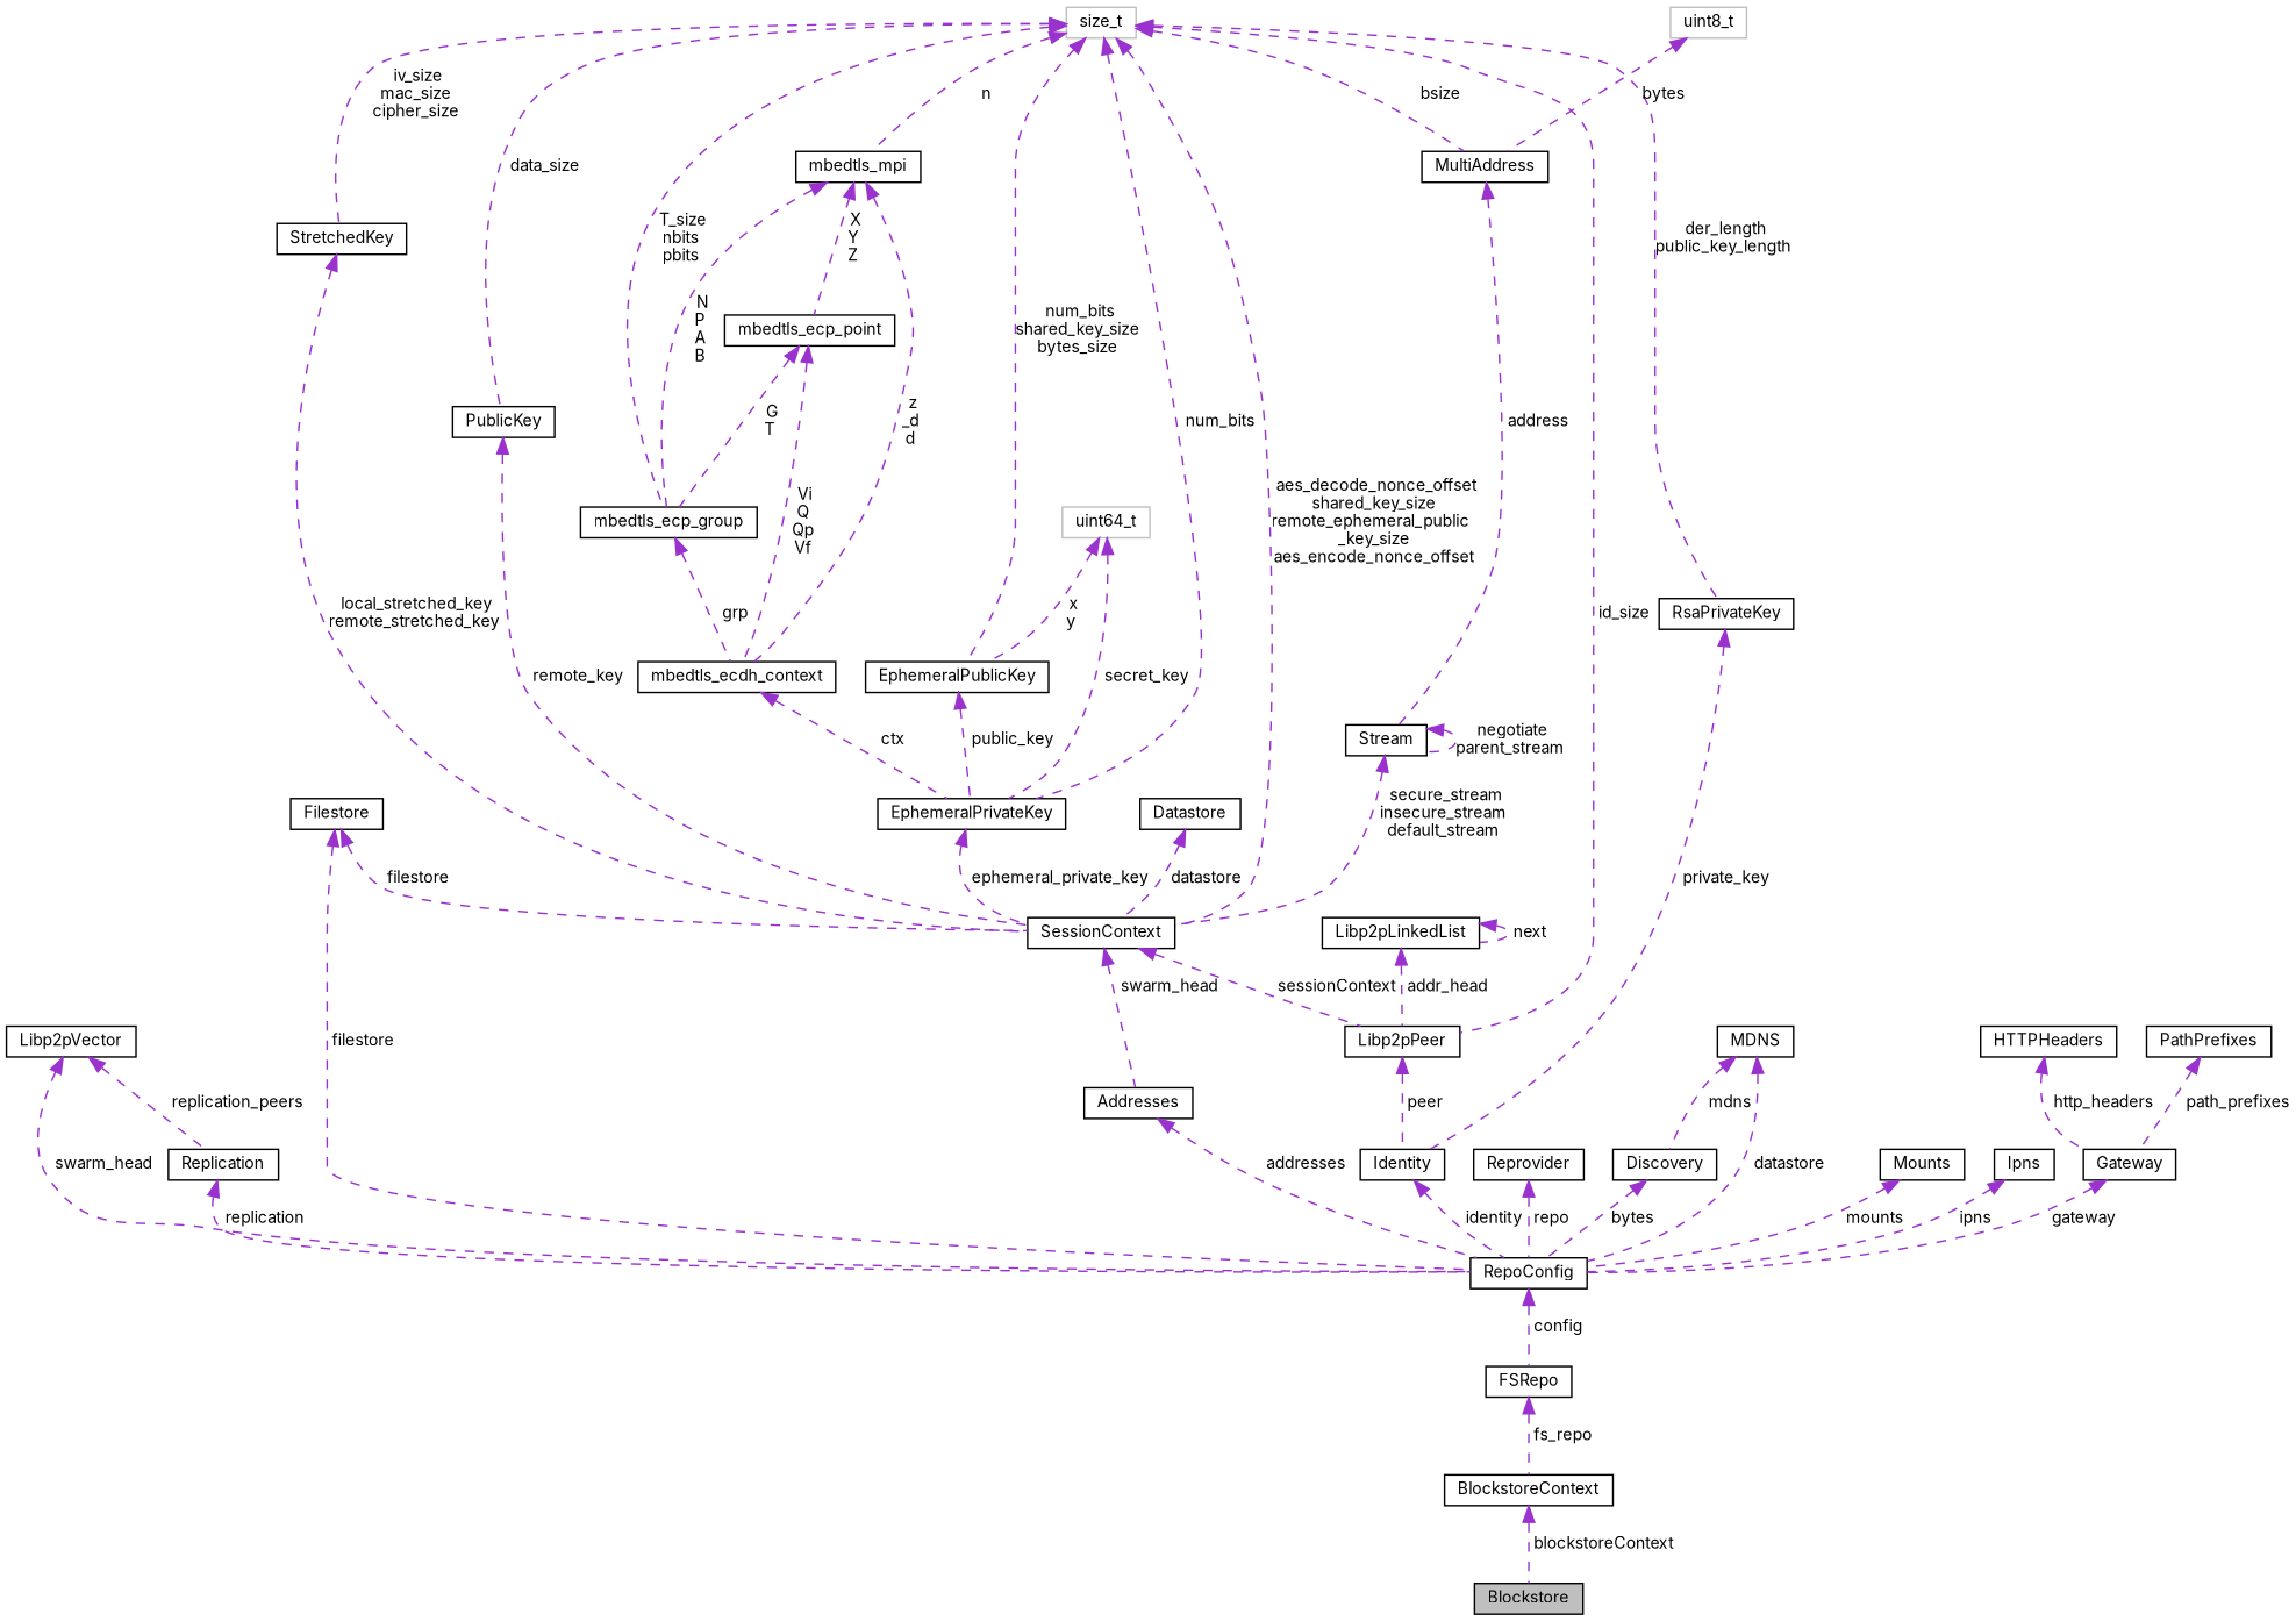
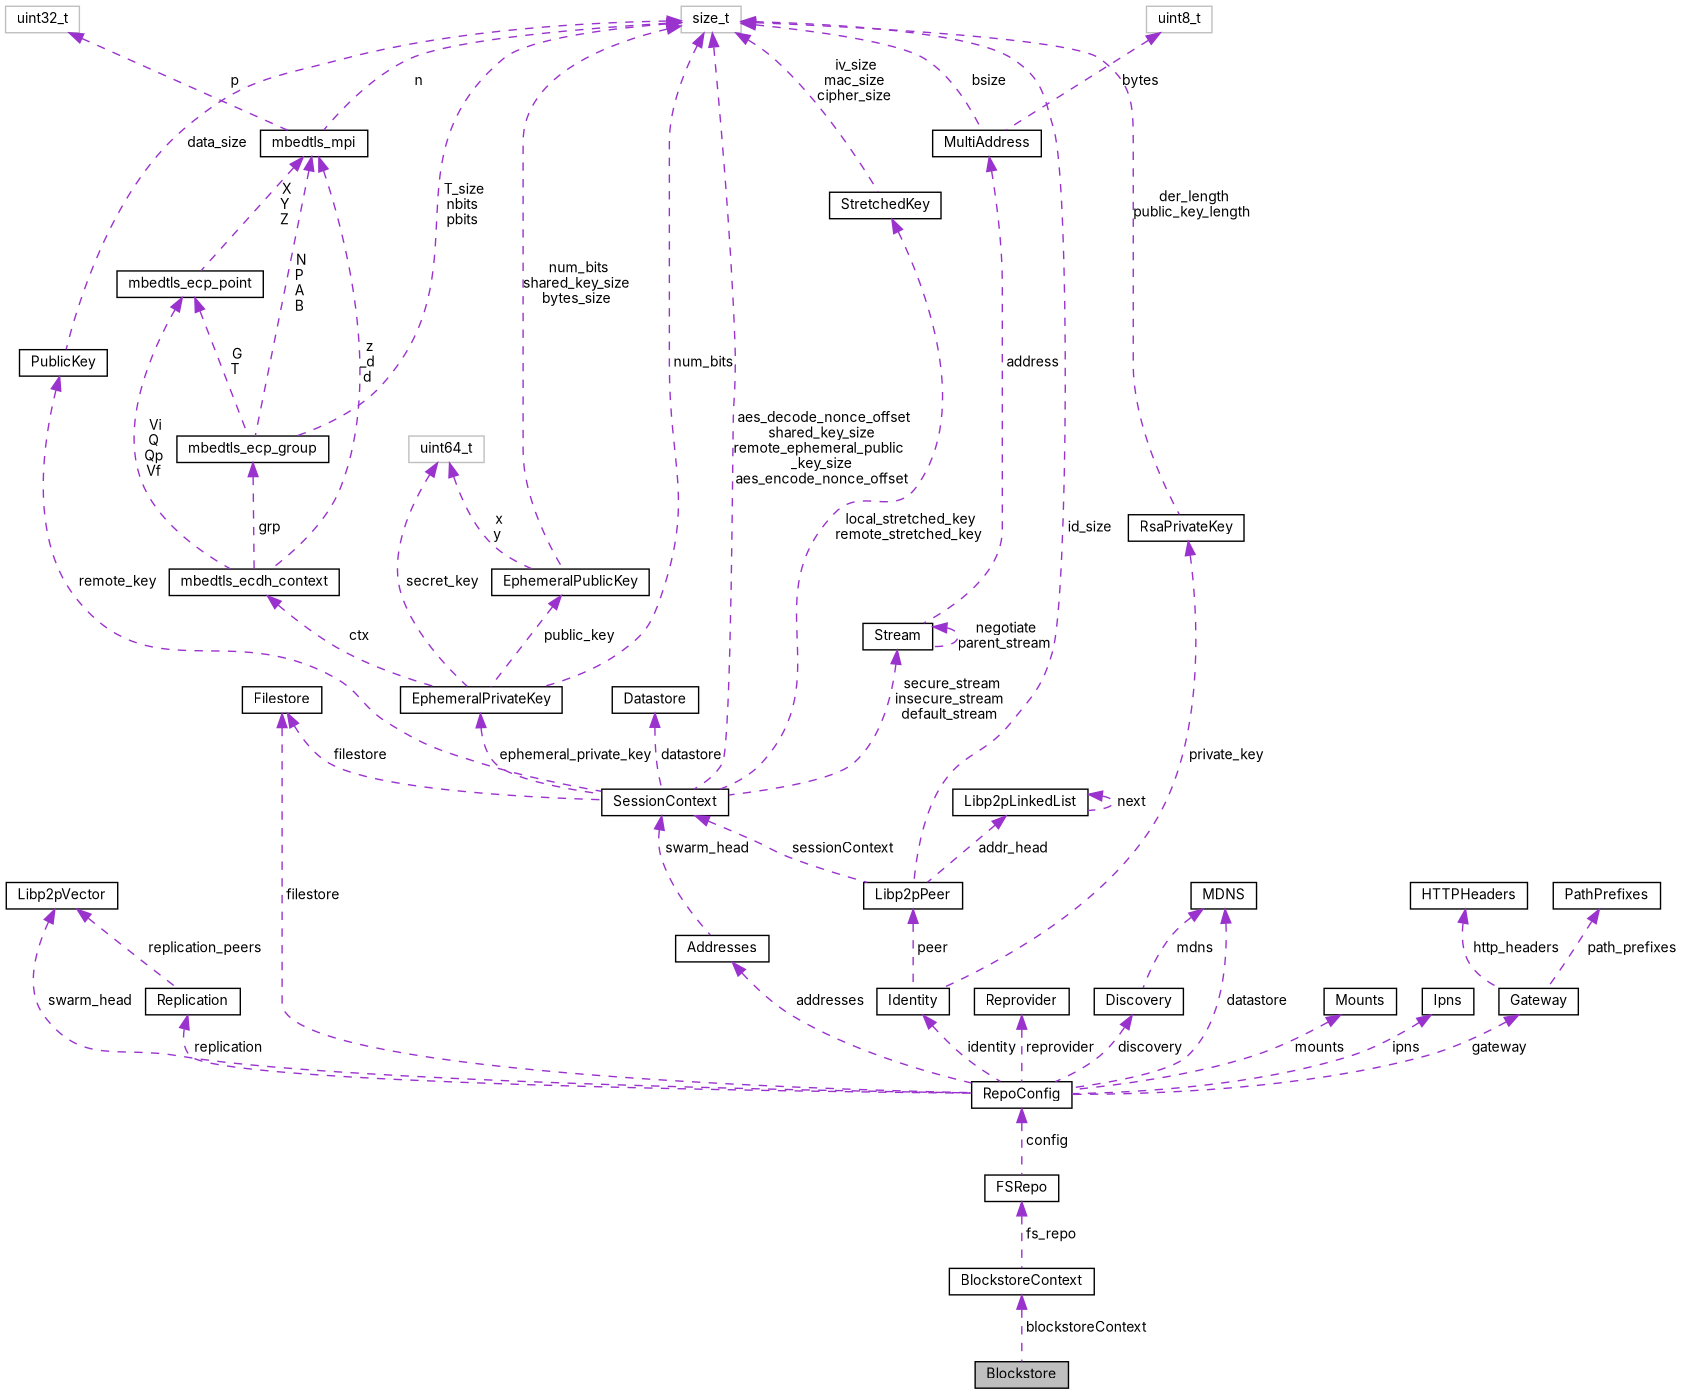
  digraph {
    fontname=Inter
    node [color=black fillcolor=white fontname=Inter fontsize=10 shape=record style=filled]
    edge [color=darkorchid3 dir=back fontname=Inter fontsize=10 labelfontname=Helvetica labelfontsize=10 style=dashed]
    n1 [fillcolor=grey75 fontcolor=black height=0.2 label=Blockstore width=0.4]
    n2 [height=0.2 label=BlockstoreContext width=0.4]
    n3 [height=0.2 label=FSRepo width=0.4]
    n4 [height=0.2 label=RepoConfig width=0.4]
    n5 [height=0.2 label=Libp2pVector width=0.4]
    n6 [height=0.2 label=Replication width=0.4]
    n7 [height=0.2 label=Identity width=0.4]
    n8 [height=0.2 label=Libp2pPeer width=0.4]
    n9 [height=0.2 label=SessionContext width=0.4]
    n10 [height=0.2 label=Addresses width=0.4]
    n11 [height=0.2 label=EphemeralPrivateKey width=0.4]
    n12 [color=grey75 height=0.2 label=uint64_t width=0.4]
    n13 [height=0.2 label=EphemeralPublicKey width=0.4]
    n14 [color=grey75 height=0.2 label=size_t width=0.4]
    n15 [height=0.2 label=mbedtls_ecp_group width=0.4]
    n16 [height=0.2 label=mbedtls_mpi width=0.4]
    n17 [height=0.2 label=StretchedKey width=0.4]
    n18 [height=0.2 label=PublicKey width=0.4]
    n19 [height=0.2 label=MultiAddress width=0.4]
    n20 [height=0.2 label=RsaPrivateKey width=0.4]
    n21 [height=0.2 label=mbedtls_ecdh_context width=0.4]
    n22 [height=0.2 label=mbedtls_ecp_point width=0.4]
    n23 [height=0.2 label=Stream width=0.4]
+   n24 [color=grey75 height=0.2 label=uint32_t width=0.4]
    n25 [height=0.2 label=Filestore width=0.4]
    n26 [height=0.2 label=Datastore width=0.4]
    n27 [color=grey75 height=0.2 label=uint8_t width=0.4]
    n28 [height=0.2 label=Libp2pLinkedList width=0.4]
    n29 [height=0.2 label=Reprovider width=0.4]
    n30 [height=0.2 label=Discovery width=0.4]
    n31 [height=0.2 label=MDNS width=0.4]
    n32 [height=0.2 label=Mounts width=0.4]
    n33 [height=0.2 label=Ipns width=0.4]
    n34 [height=0.2 label=Gateway width=0.4]
    n35 [height=0.2 label=HTTPHeaders width=0.4]
    n36 [height=0.2 label=PathPrefixes width=0.4]
    n2 -> n1 [label=" blockstoreContext"]
    n3 -> n2 [label=" fs_repo"]
    n4 -> n3 [label=" config"]
    n5 -> n4 [label=" swarm_head"]
    n5 -> n6 [label=" replication_peers"]
    n6 -> n4 [label=" replication"]
    n7 -> n4 [label=" identity"]
    n8 -> n7 [label=" peer"]
    n9 -> n8 [label=" sessionContext"]
    n9 -> n10 [label=" swarm_head"]
    n10 -> n4 [label=" addresses"]
    n11 -> n9 [label=" ephemeral_private_key"]
    n12 -> n11 [label=" secret_key"]
    n12 -> n13 [label=" x\ny"]
    n13 -> n11 [label=" public_key"]
    n14 -> n8 [label=" id_size"]
    n14 -> n9 [label=" aes_decode_nonce_offset\nshared_key_size\nremote_ephemeral_public\l_key_size\naes_encode_nonce_offset"]
    n14 -> n11 [label=" num_bits"]
    n14 -> n13 [label=" num_bits\nshared_key_size\nbytes_size"]
    n14 -> n15 [label=" T_size\nnbits\npbits"]
    n14 -> n16 [label=" n"]
    n14 -> n17 [label=" iv_size\nmac_size\ncipher_size"]
    n14 -> n18 [label=" data_size"]
    n14 -> n19 [label=" bsize"]
    n14 -> n20 [label=" der_length\npublic_key_length"]
    n15 -> n21 [label=" grp"]
    n16 -> n15 [label=" N\nP\nA\nB"]
    n16 -> n21 [label=" z\n_d\nd"]
    n16 -> n22 [label=" X\nY\nZ"]
    n17 -> n9 [label=" local_stretched_key\nremote_stretched_key"]
    n18 -> n9 [label=" remote_key"]
    n19 -> n23 [label=" address"]
    n20 -> n7 [label=" private_key"]
    n21 -> n11 [label=" ctx"]
    n22 -> n15 [label=" G\nT"]
    n22 -> n21 [label=" Vi\nQ\nQp\nVf"]
    n23 -> n9 [label=" secure_stream\ninsecure_stream\ndefault_stream"]
    n23 -> n23 [label=" negotiate\nparent_stream"]
+   n24 -> n16 [label=" p"]
    n25 -> n4 [label=" filestore"]
    n25 -> n9 [label=" filestore"]
    n26 -> n9 [label=" datastore"]
    n27 -> n19 [label=" bytes"]
    n28 -> n8 [label=" addr_head"]
    n28 -> n28 [label=" next"]
-   n29 -> n4 [label=" repo"]
-   n30 -> n4 [label=" bytes"]
+   n29 -> n4 [label=" reprovider"]
+   n30 -> n4 [label=" discovery"]
    n31 -> n4 [label=" datastore"]
    n31 -> n30 [label=" mdns"]
    n32 -> n4 [label=" mounts"]
    n33 -> n4 [label=" ipns"]
    n34 -> n4 [label=" gateway"]
    n35 -> n34 [label=" http_headers"]
    n36 -> n34 [label=" path_prefixes"]
  }
